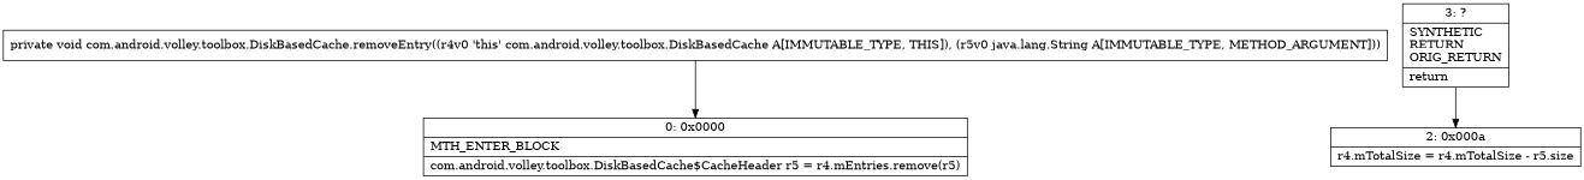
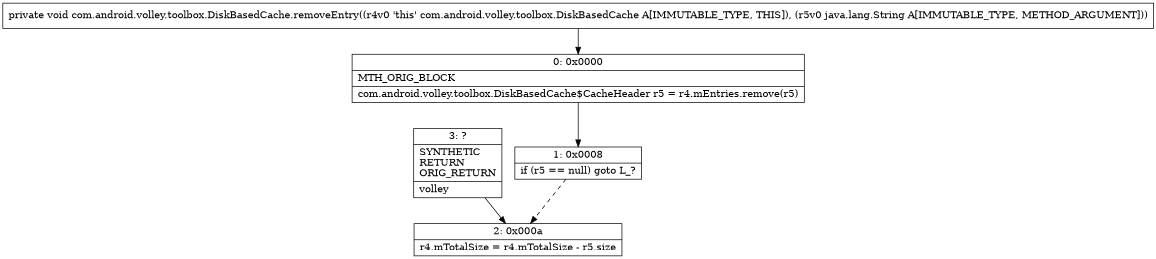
  digraph {
    node [shape=record]
-   n1 [label="{0\:\ 0x0000|MTH_ENTER_BLOCK\l|com.android.volley.toolbox.DiskBasedCache$CacheHeader r5 = r4.mEntries.remove(r5)\l}"]
+   n1 [label="{0\:\ 0x0000|MTH_ORIG_BLOCK\l|com.android.volley.toolbox.DiskBasedCache$CacheHeader r5 = r4.mEntries.remove(r5)\l}"]
+   n2 [label="{1\:\ 0x0008|if (r5 == null) goto L_?\l}"]
    n3 [label="{2\:\ 0x000a|r4.mTotalSize = r4.mTotalSize \- r5.size\l}"]
-   n4 [label="{3\:\ ?|SYNTHETIC\lRETURN\lORIG_RETURN\l|return\l}"]
+   n4 [label="{3\:\ ?|SYNTHETIC\lRETURN\lORIG_RETURN\l|volley\l}"]
    n5 [label="{private void com.android.volley.toolbox.DiskBasedCache.removeEntry((r4v0 'this' com.android.volley.toolbox.DiskBasedCache A[IMMUTABLE_TYPE, THIS]), (r5v0 java.lang.String A[IMMUTABLE_TYPE, METHOD_ARGUMENT])) }"]
+   n1 -> n2
+   n2 -> n3 [style=dashed]
    n4 -> n3
    n5 -> n1
  }
